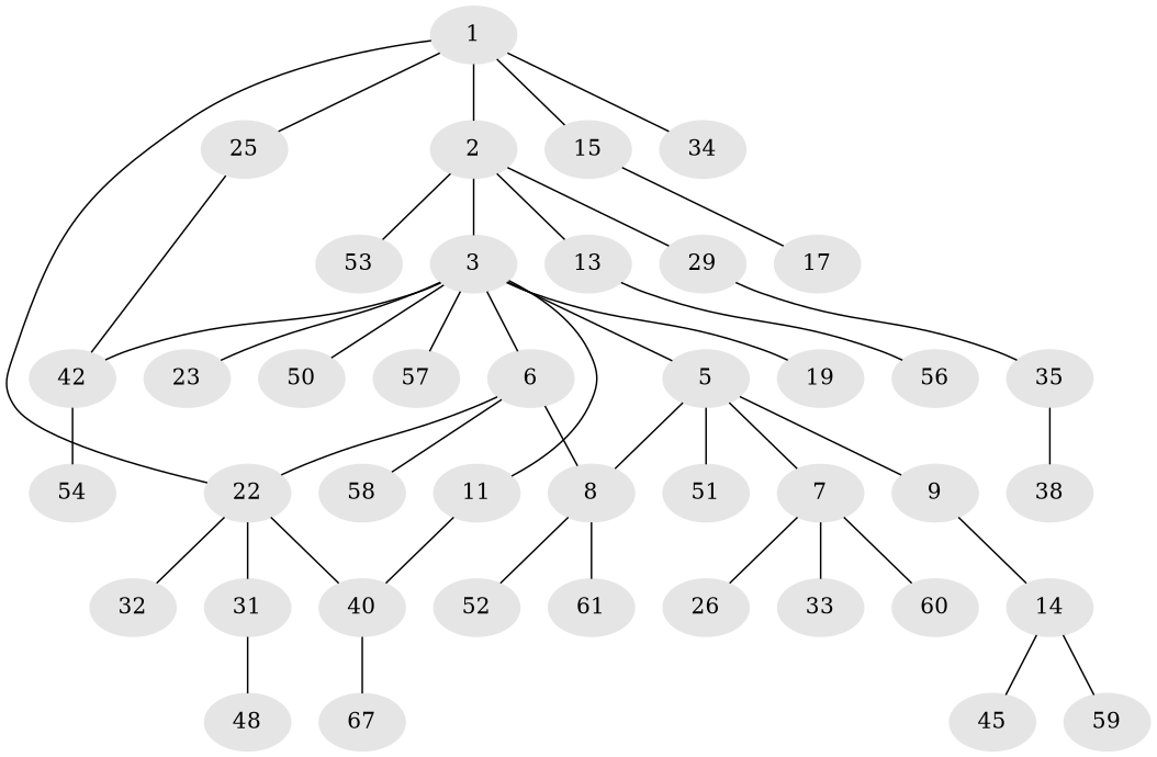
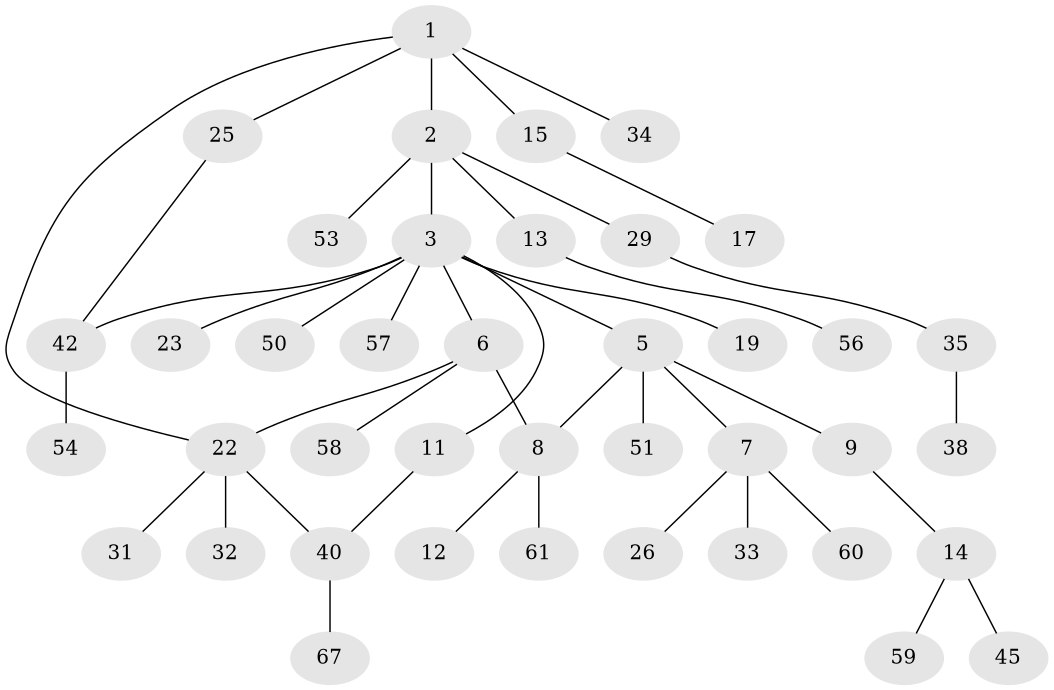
  graph {
    node [color=gray90 style=filled]
    1 [super="+20"]
    2 [super="+18"]
    15 [super="+16"]
    22 [super="+37"]
    25
    34
    3 [super="+4"]
    13 [super="+30"]
    29 [super="+46"]
    53 [super="+62"]
    17
    40 [super="+41"]
    31
    32
    42 [super="+49"]
    5 [super="+10"]
    6 [super="+55"]
    11
    19 [super="+39"]
    23
    50
    57
    56
    35 [super="+43"]
    7 [super="+24"]
    8 [super="+27"]
    9
    51
    58
    54 [super="+63"]
    26
    33
    60
-   12 [label=52]
+   12
    61
    14 [super="+21"]
    45
    59
    n39 [label=67]
-   48
    38
    1 -- 2
    1 -- 15
    1 -- 22
    1 -- 25
    1 -- 34
    2 -- 3
    2 -- 13
    2 -- 29
    2 -- 53
    15 -- 17
    22 -- 40
    22 -- 31
    22 -- 32
    25 -- 42
    3 -- 42
    3 -- 5
    3 -- 6
    3 -- 11
    3 -- 19
    3 -- 23
    3 -- 50
    3 -- 57
    13 -- 56
    29 -- 35
    40 -- n39
-   31 -- 48
    42 -- 54
    5 -- 7
    5 -- 8
    5 -- 9
    5 -- 51
    6 -- 22
    6 -- 8
    6 -- 58
    11 -- 40
    35 -- 38
    7 -- 26
    7 -- 33
    7 -- 60
    8 -- 12
    8 -- 61
    9 -- 14
    14 -- 45
    14 -- 59
  }
